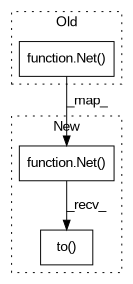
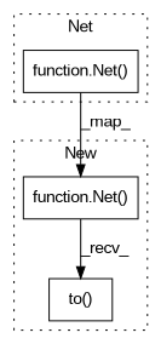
  digraph {
    fontname="Liberation Sans"
    node [a=75 l=5 shape=box fontname="Liberation Sans"]
    edge [fontname="Liberation Sans"]
    n1 [label="function.Net()" s=544]
    n2 [l="9,1" label="to()" s="544,559"]
    n3 [label="function.Net()" s=459]
    subgraph cluster_1 {
      label=New
      style=dotted
      n1
      n2
    }
    subgraph cluster_2 {
-     label=Old
+     label=Net
      style=dotted
      n3
    }
    n1 -> n2 [label=_recv_]
    n3 -> n1 [label=_map_]
  }
